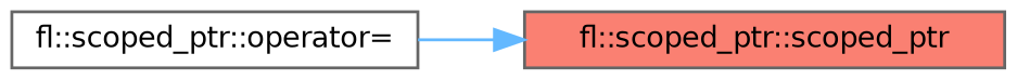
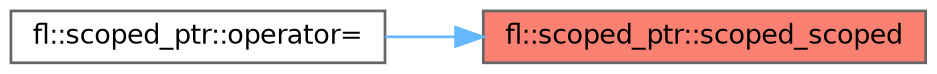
  digraph {
    rankdir=LR
    node [fontname=Helvetica fontsize=10 shape=box style=filled]
    n1 [color=gray40 fillcolor=white fontcolor=black height=0.2 label="fl::scoped_ptr::operator=" width=0.4]
-   n2 [color=grey40 fillcolor=salmon height=0.2 label="fl::scoped_ptr::scoped_ptr" width=0.4]
+   n2 [color=grey40 fillcolor=salmon height=0.2 label="fl::scoped_ptr::scoped_scoped" width=0.4]
    n1 -> n2 [color=steelblue1 fontname=Helvetica fontsize=10 labelfontname=Helvetica labelfontsize=10 style=solid arrowhead=normal]
  }
